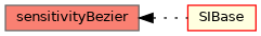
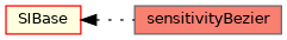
  digraph {
    rankdir=LR
    node [fontname=Helvetica fontsize=10 shape=box style=filled]
    n1 [color=gray40 fillcolor=salmon fontcolor=black height=0.2 label=sensitivityBezier width=0.4]
    n2 [color=red fillcolor=lightyellow height=0.2 label=SIBase width=0.4]
-   n1 -> n2 [color=black dir=back fontname=Helvetica fontsize=10 labelfontname=Helvetica labelfontsize=10 style=dotted]
+   n2 -> n1 [color=black dir=back fontname=Helvetica fontsize=10 labelfontname=Helvetica labelfontsize=10 style=dotted]
  }
